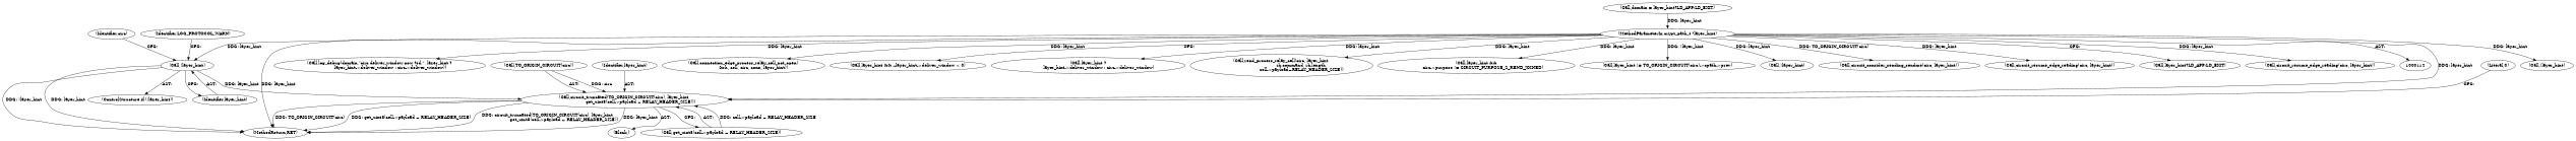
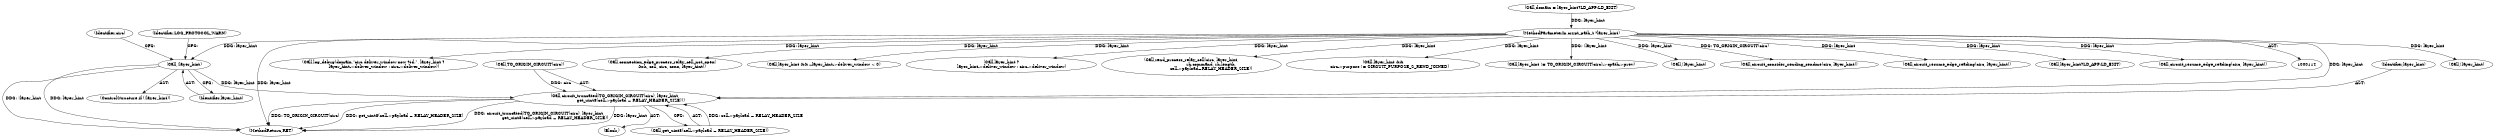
  digraph {
    n1 [label="(Call,!layer_hint)"]
    n2 [label="(Call,circuit_truncated(TO_ORIGIN_CIRCUIT(circ), layer_hint,\n                        get_uint8(cell->payload + RELAY_HEADER_SIZE)))"]
    n3 [label="(MethodReturn,RET)"]
    n4 [label="(ControlStructure,if (!layer_hint))"]
    n5 [label="(Identifier,layer_hint)"]
    n6 [label="(Block,)"]
    n7 [label="(Call,get_uint8(cell->payload + RELAY_HEADER_SIZE))"]
    n8 [label="(MethodParameterIn,crypt_path_t *layer_hint)"]
    n9 [label="(Call,!layer_hint)"]
    n10 [label="(Call,log_debug(domain,\"circ deliver_window now %d.\", layer_hint ?\n                layer_hint->deliver_window : circ->deliver_window))"]
    n11 [label="(Call,connection_edge_process_relay_cell_not_open(\n               &rh, cell, circ, conn, layer_hint))"]
    n12 [label="(Call,layer_hint && --layer_hint->deliver_window < 0)"]
    n13 [label="(Call,layer_hint ?\n                layer_hint->deliver_window : circ->deliver_window)"]
    n14 [label="(Call,rend_process_relay_cell(circ, layer_hint,\n                              rh.command, rh.length,\n                              cell->payload+RELAY_HEADER_SIZE))"]
    n15 [label="(Call,layer_hint &&\n          circ->purpose != CIRCUIT_PURPOSE_S_REND_JOINED)"]
    n16 [label="(Call,layer_hint != TO_ORIGIN_CIRCUIT(circ)->cpath->prev)"]
    n17 [label="(Call,!layer_hint)"]
    n18 [label="(Call,circuit_consider_sending_sendme(circ, layer_hint))"]
    n19 [label="(Call,circuit_resume_edge_reading(circ, layer_hint))"]
    n20 [label="(Call,layer_hint?LD_APP:LD_EXIT)"]
    n21 [label="(Call,circuit_resume_edge_reading(circ, layer_hint))"]
    1000114
    n23 [label="(Call,domain = layer_hint?LD_APP:LD_EXIT)"]
    n24 [label="(Call,TO_ORIGIN_CIRCUIT(circ))"]
    n25 [label="(Identifier,layer_hint)"]
    n26 [label="(Identifier,LOG_PROTOCOL_WARN)"]
-   n27 [label="(Literal,0)"]
    n28 [label="(Identifier,circ)"]
    n1 -> n2 [label="DDG: layer_hint"]
    n1 -> n3 [label="DDG: !layer_hint"]
    n1 -> n3 [label="DDG: layer_hint"]
    n1 -> n4 [label="AST: "]
    n1 -> n5 [label="CFG: "]
    n2 -> n3 [label="DDG: TO_ORIGIN_CIRCUIT(circ)"]
    n2 -> n3 [label="DDG: get_uint8(cell->payload + RELAY_HEADER_SIZE)"]
    n2 -> n3 [label="DDG: circuit_truncated(TO_ORIGIN_CIRCUIT(circ), layer_hint,\n                        get_uint8(cell->payload + RELAY_HEADER_SIZE))"]
    n2 -> n3 [label="DDG: layer_hint"]
    n2 -> n6 [label="AST: "]
    n2 -> n7 [label="CFG: "]
    n5 -> n1 [label="AST: "]
    n7 -> n2 [label="AST: "]
    n7 -> n2 [label="DDG: cell->payload + RELAY_HEADER_SIZE"]
    n8 -> n1 [label="DDG: layer_hint"]
    n8 -> n2 [label="DDG: layer_hint"]
    n8 -> n3 [label="DDG: layer_hint"]
    n8 -> n9 [label="DDG: layer_hint"]
    n8 -> n10 [label="DDG: layer_hint"]
    n8 -> n11 [label="DDG: layer_hint"]
-   n8 -> n12 [label="CFG: "]
+   n8 -> n12 [label="DDG: layer_hint"]
    n8 -> n13 [label="DDG: layer_hint"]
    n8 -> n14 [label="DDG: layer_hint"]
    n8 -> n15 [label="DDG: layer_hint"]
    n8 -> n16 [label="DDG: !layer_hint"]
    n8 -> n17 [label="DDG: layer_hint"]
    n8 -> n18 [label="DDG: TO_ORIGIN_CIRCUIT(circ)"]
    n8 -> n19 [label="DDG: layer_hint"]
-   n8 -> n20 [label="CFG: "]
+   n8 -> n20 [label="DDG: layer_hint"]
    n8 -> n21 [label="DDG: layer_hint"]
    n8 -> 1000114 [label="AST: "]
    n23 -> n8 [label="DDG: layer_hint"]
    n24 -> n2 [label="AST: "]
    n24 -> n2 [label="DDG: circ"]
    n25 -> n2 [label="AST: "]
    n26 -> n1 [label="CFG: "]
-   n27 -> n2 [label="CFG: "]
    n28 -> n1 [label="CFG: "]
  }
